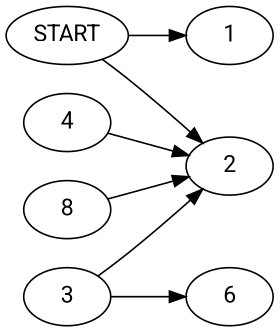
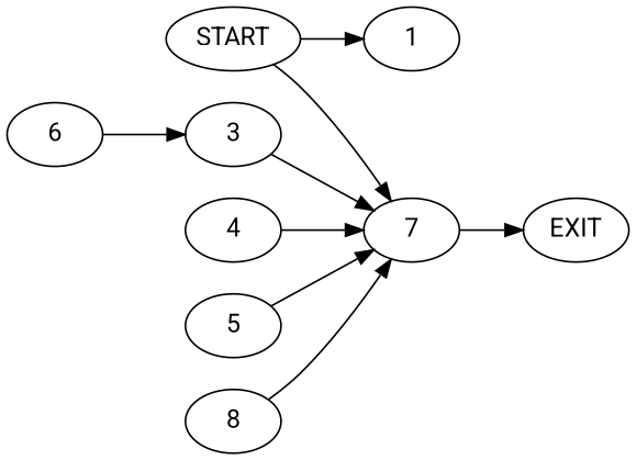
  digraph {
    fontname=Roboto
    rankdir=LR
    node [fontname=Roboto]
    edge [fontname=Roboto]
    n1 [label=START]
    1
-   7 [label=2]
+   7
+   n4 [label=EXIT]
    3
    6
    4
+   5
    8
    n1 -> 1
    n1 -> 7
+   7 -> n4
    3 -> 7
-   3 -> 6
+   6 -> 3
    4 -> 7
+   5 -> 7
    8 -> 7
  }
